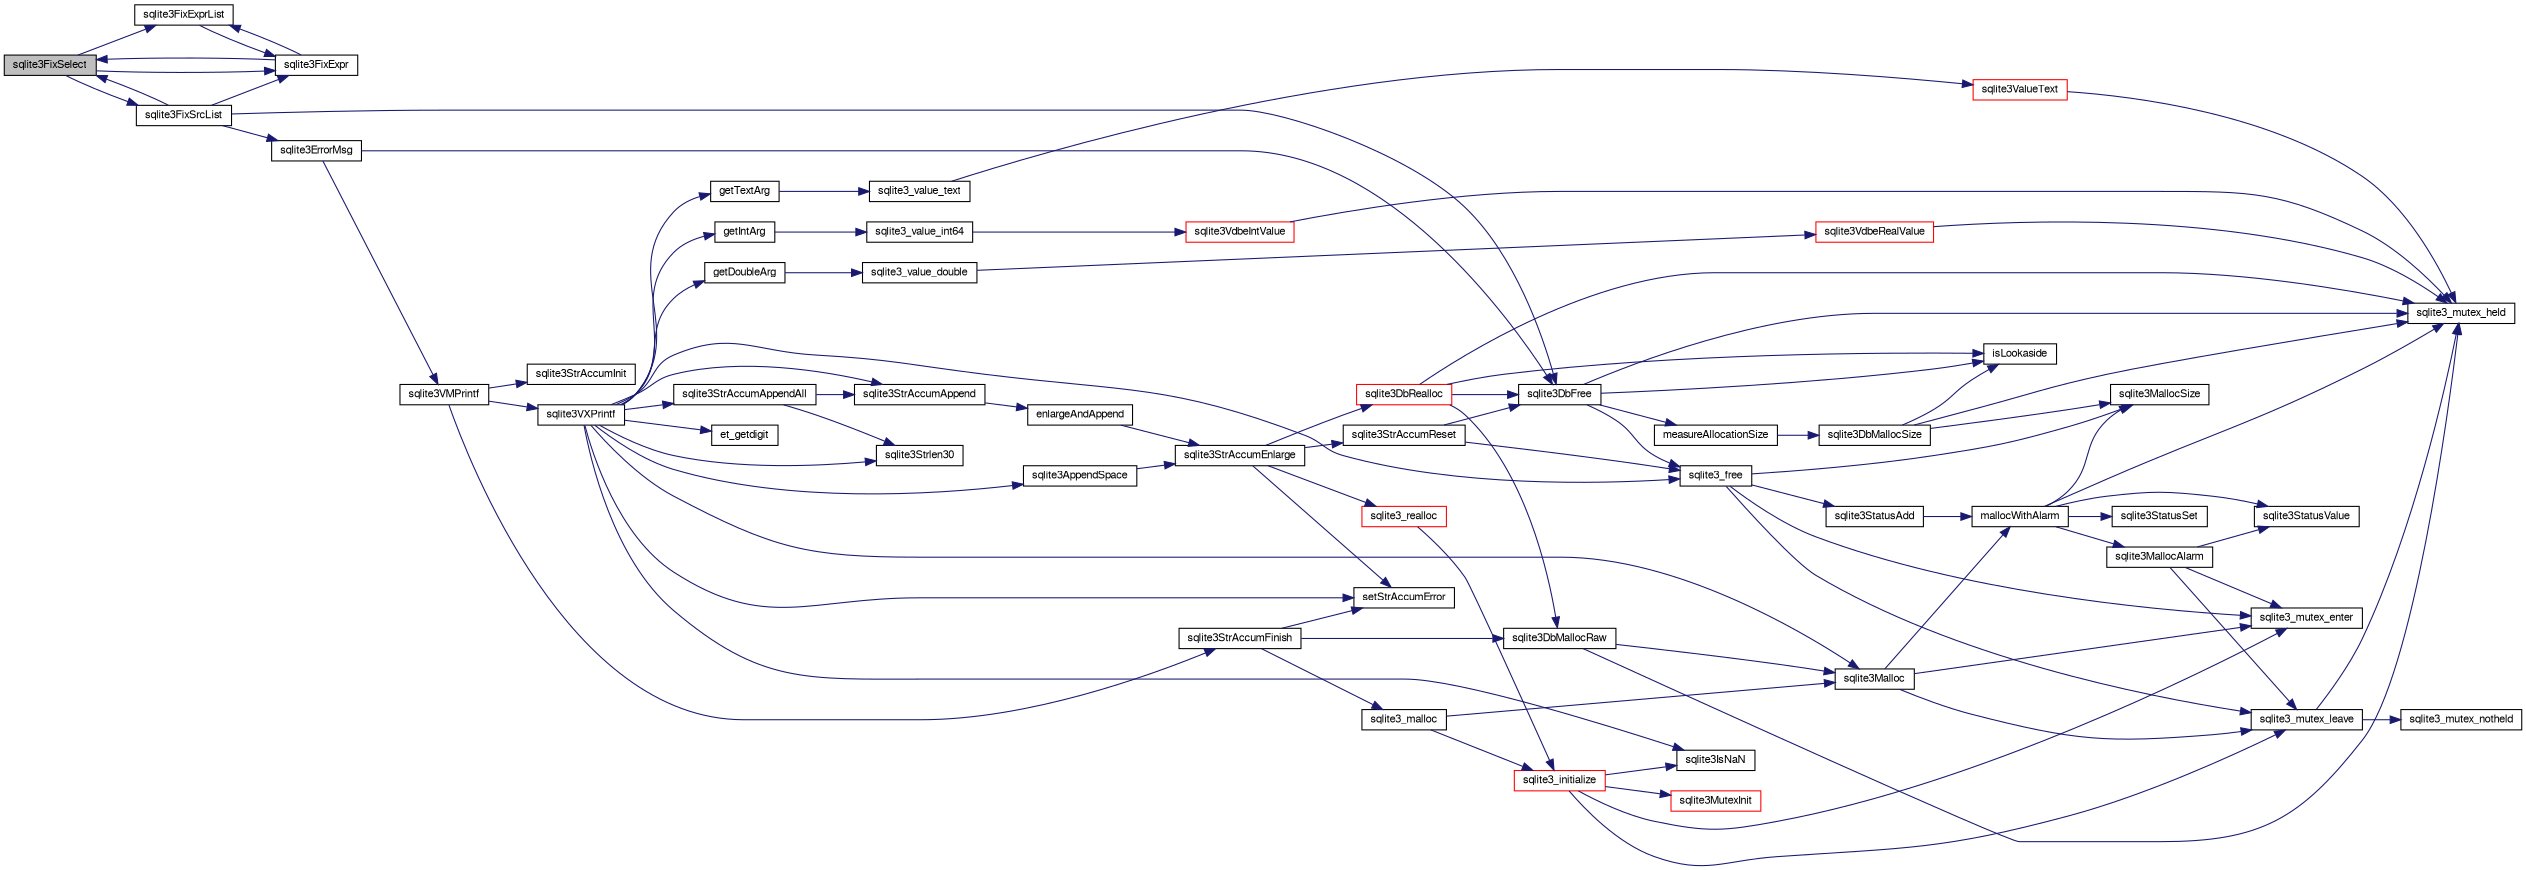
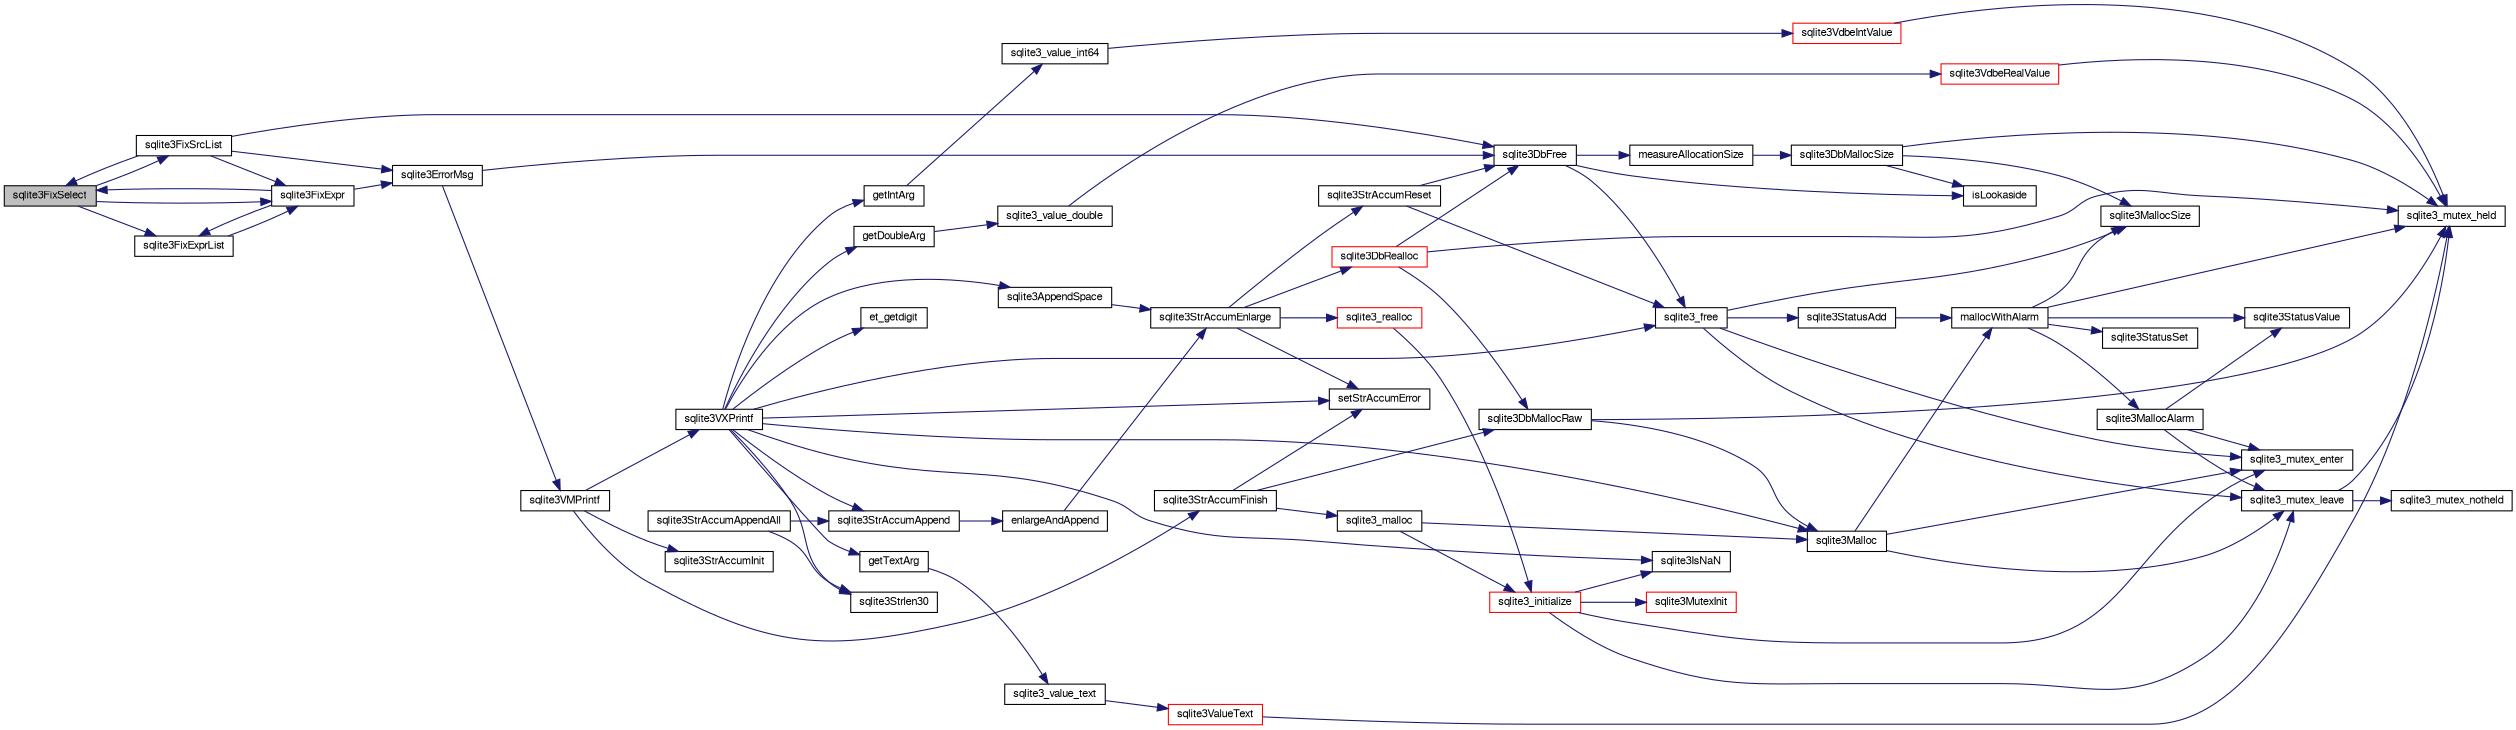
  digraph {
    rankdir=LR
    node [color=black fillcolor=white fontname=FreeSans fontsize=10 shape=record style=filled]
    edge [color=midnightblue fontname=FreeSans fontsize=10 labelfontname=FreeSans labelfontsize=10 style=solid]
    n1 [fillcolor=grey75 fontcolor=black height=0.2 label=sqlite3FixSelect width=0.4]
    n2 [height=0.2 label=sqlite3FixExprList width=0.4]
    n3 [height=0.2 label=sqlite3FixExpr width=0.4]
    n4 [height=0.2 label=sqlite3FixSrcList width=0.4]
    n5 [height=0.2 label=sqlite3ErrorMsg width=0.4]
    n6 [height=0.2 label=sqlite3DbFree width=0.4]
    n7 [height=0.2 label=sqlite3VMPrintf width=0.4]
    n8 [height=0.2 label=sqlite3StrAccumInit width=0.4]
    n9 [height=0.2 label=sqlite3VXPrintf width=0.4]
    n10 [height=0.2 label=sqlite3StrAccumFinish width=0.4]
    n11 [height=0.2 label=sqlite3_free width=0.4]
    n12 [height=0.2 label=sqlite3_mutex_held width=0.4]
    n13 [height=0.2 label=measureAllocationSize width=0.4]
    n14 [height=0.2 label=isLookaside width=0.4]
    n15 [height=0.2 label=sqlite3StrAccumAppend width=0.4]
    n16 [height=0.2 label=setStrAccumError width=0.4]
    n17 [height=0.2 label=sqlite3Malloc width=0.4]
    n18 [height=0.2 label=sqlite3IsNaN width=0.4]
    n19 [height=0.2 label=getIntArg width=0.4]
    n20 [height=0.2 label=getDoubleArg width=0.4]
    n21 [height=0.2 label=sqlite3Strlen30 width=0.4]
    n22 [height=0.2 label=et_getdigit width=0.4]
    n23 [height=0.2 label=getTextArg width=0.4]
    n24 [height=0.2 label=sqlite3StrAccumAppendAll width=0.4]
    n25 [height=0.2 label=sqlite3AppendSpace width=0.4]
    n26 [height=0.2 label=sqlite3DbMallocRaw width=0.4]
    n27 [height=0.2 label=sqlite3_malloc width=0.4]
    n28 [height=0.2 label=enlargeAndAppend width=0.4]
    n29 [height=0.2 label=sqlite3MallocSize width=0.4]
    n30 [height=0.2 label=sqlite3_mutex_enter width=0.4]
    n31 [height=0.2 label=sqlite3StatusAdd width=0.4]
    n32 [height=0.2 label=sqlite3_mutex_leave width=0.4]
    n33 [height=0.2 label=mallocWithAlarm width=0.4]
    n34 [height=0.2 label=sqlite3_value_int64 width=0.4]
    n35 [height=0.2 label=sqlite3_value_double width=0.4]
    n36 [height=0.2 label=sqlite3_value_text width=0.4]
    n37 [height=0.2 label=sqlite3StrAccumEnlarge width=0.4]
    n38 [height=0.2 label=sqlite3StrAccumReset width=0.4]
    n39 [color=red height=0.2 label=sqlite3DbRealloc width=0.4]
    n40 [color=red height=0.2 label=sqlite3_realloc width=0.4]
    n41 [color=red height=0.2 label=sqlite3_initialize width=0.4]
    n42 [height=0.2 label=sqlite3DbMallocSize width=0.4]
    n43 [height=0.2 label=sqlite3_mutex_notheld width=0.4]
    n44 [height=0.2 label=sqlite3StatusSet width=0.4]
    n45 [height=0.2 label=sqlite3StatusValue width=0.4]
    n46 [height=0.2 label=sqlite3MallocAlarm width=0.4]
    n47 [color=red height=0.2 label=sqlite3MutexInit width=0.4]
    n48 [color=red height=0.2 label=sqlite3VdbeIntValue width=0.4]
    n49 [color=red height=0.2 label=sqlite3VdbeRealValue width=0.4]
    n50 [color=red height=0.2 label=sqlite3ValueText width=0.4]
    n1 -> n2
    n1 -> n3
    n1 -> n4
    n2 -> n3
    n3 -> n1
    n3 -> n2
+   n3 -> n5
    n4 -> n1
    n4 -> n3
    n4 -> n5
    n4 -> n6
    n5 -> n6
    n5 -> n7
    n6 -> n11
-   n6 -> n12
    n6 -> n13
    n6 -> n14
    n7 -> n8
    n7 -> n9
    n7 -> n10
    n9 -> n11
    n9 -> n15
    n9 -> n16
    n9 -> n17
    n9 -> n18
    n9 -> n19
    n9 -> n20
    n9 -> n21
    n9 -> n22
    n9 -> n23
-   n9 -> n24
    n9 -> n25
    n10 -> n16
    n10 -> n26
    n10 -> n27
    n11 -> n29
    n11 -> n30
    n11 -> n31
    n11 -> n32
    n13 -> n42
    n15 -> n28
    n17 -> n30
    n17 -> n32
    n17 -> n33
    n19 -> n34
    n20 -> n35
    n23 -> n36
    n24 -> n15
    n24 -> n21
    n25 -> n37
    n26 -> n12
    n26 -> n17
    n27 -> n17
    n27 -> n41
    n28 -> n37
    n31 -> n33
    n32 -> n12
    n32 -> n43
    n33 -> n12
    n33 -> n29
    n33 -> n44
    n33 -> n45
    n33 -> n46
    n34 -> n48
    n35 -> n49
    n36 -> n50
    n37 -> n16
    n37 -> n38
    n37 -> n39
    n37 -> n40
    n38 -> n6
    n38 -> n11
    n39 -> n6
    n39 -> n12
-   n39 -> n14
    n39 -> n26
    n40 -> n41
    n41 -> n18
    n41 -> n30
    n41 -> n32
    n41 -> n47
    n42 -> n12
    n42 -> n14
    n42 -> n29
    n46 -> n30
    n46 -> n32
    n46 -> n45
    n48 -> n12
    n49 -> n12
    n50 -> n12
  }
